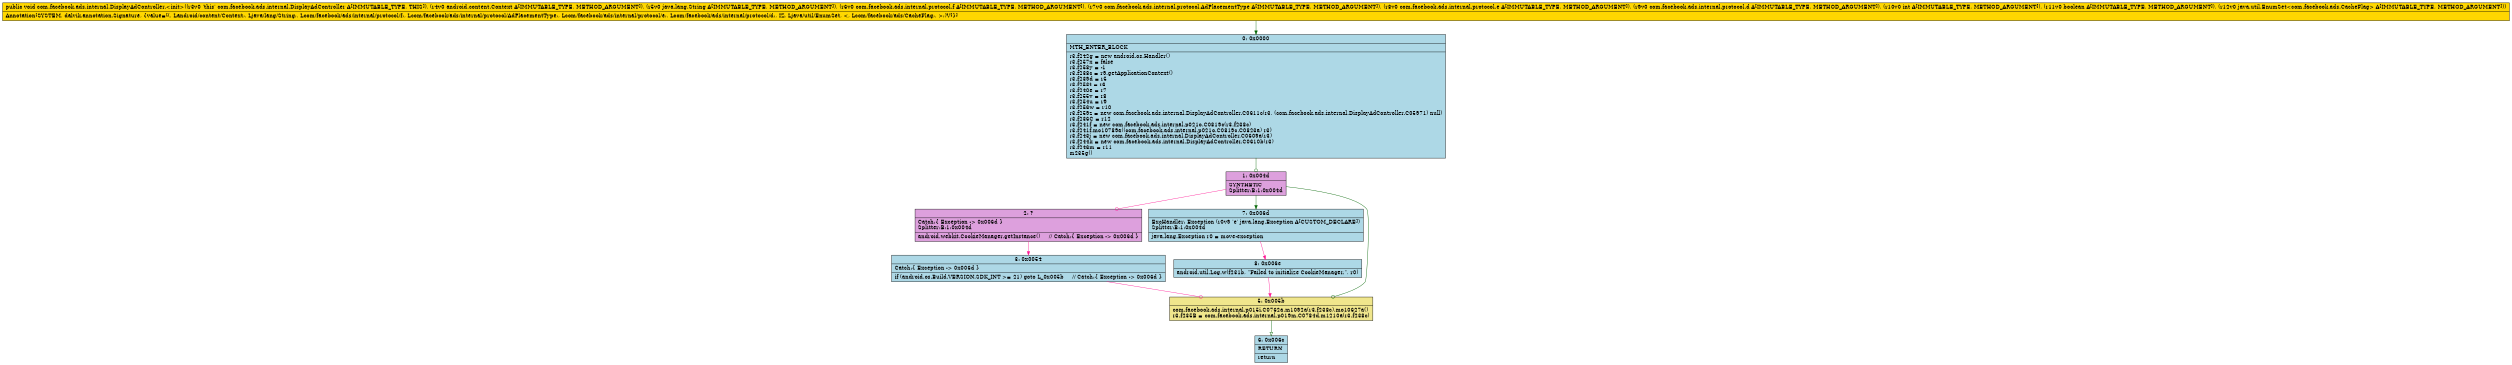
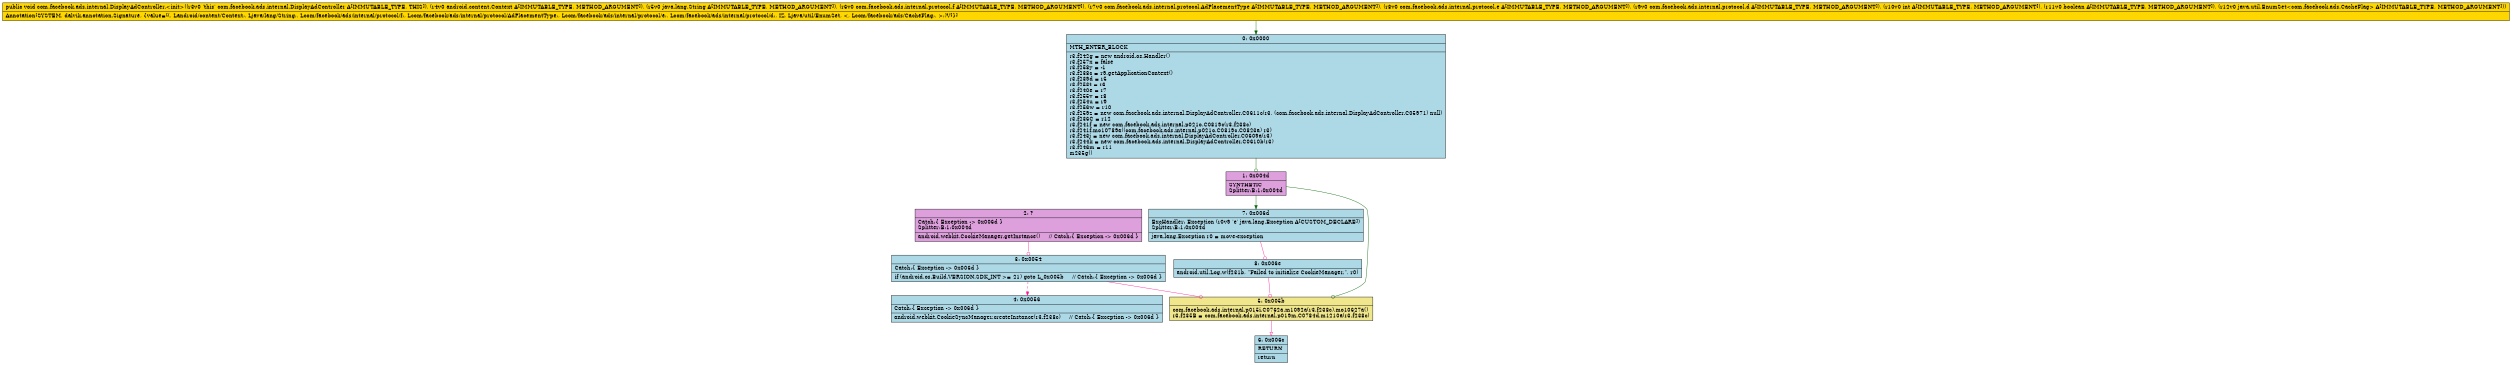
  digraph {
    node [fillcolor=lightblue shape=record style=filled]
    edge [arrowhead=normal color=deeppink]
    n1 [label="{0\:\ 0x0000|MTH_ENTER_BLOCK\l|r3.f242g = new android.os.Handler()\lr3.f257x = false\lr3.f258y = \-1\lr3.f238c = r9.getApplicationContext()\lr3.f239d = r5\lr3.f253t = r6\lr3.f240e = r7\lr3.f255v = r8\lr3.f254u = r9\lr3.f256w = r10\lr3.f259z = new com.facebook.ads.internal.DisplayAdController.C0611c(r3, (com.facebook.ads.internal.DisplayAdController.C05971) null)\lr3.f236C = r12\lr3.f241f = new com.facebook.ads.internal.p021o.C0819c(r3.f238c)\lr3.f241f.mo10789a((com.facebook.ads.internal.p021o.C0819c.C0823a) r3)\lr3.f243j = new com.facebook.ads.internal.DisplayAdController.C0609a(r3)\lr3.f244k = new com.facebook.ads.internal.DisplayAdController.C0610b(r3)\lr3.f246m = r11\lm235g()\l}"]
    n2 [fillcolor=plum label="{1\:\ 0x004d|SYNTHETIC\lSplitter:B:1:0x004d\l}"]
    n3 [fillcolor=plum label="{2\:\ ?|Catch:\{ Exception \-\> 0x006d \}\lSplitter:B:1:0x004d\l|android.webkit.CookieManager.getInstance()     \/\/ Catch:\{ Exception \-\> 0x006d \}\l}"]
    n4 [label="{7\:\ 0x006d|ExcHandler: Exception (r0v9 'e' java.lang.Exception A[CUSTOM_DECLARE])\lSplitter:B:1:0x004d\l|java.lang.Exception r0 = move\-exception\l}"]
    n5 [fillcolor=khaki label="{5\:\ 0x005b|com.facebook.ads.internal.p015i.C0762a.m1092a(r3.f238c).mo10627a()\lr3.f235B = com.facebook.ads.internal.p019m.C0784d.m1210a(r3.f238c)\l}"]
    n6 [label="{3\:\ 0x0054|Catch:\{ Exception \-\> 0x006d \}\l|if (android.os.Build.VERSION.SDK_INT \>= 21) goto L_0x005b     \/\/ Catch:\{ Exception \-\> 0x006d \}\l}"]
    n7 [label="{8\:\ 0x006e|android.util.Log.w(f231b, \"Failed to initialize CookieManager.\", r0)\l}"]
+   n8 [label="{4\:\ 0x0056|Catch:\{ Exception \-\> 0x006d \}\l|android.webkit.CookieSyncManager.createInstance(r3.f238c)     \/\/ Catch:\{ Exception \-\> 0x006d \}\l}"]
    n9 [label="{6\:\ 0x006c|RETURN\l|return\l}"]
    n10 [fillcolor=gold label="{public void com.facebook.ads.internal.DisplayAdController.\<init\>((r3v0 'this' com.facebook.ads.internal.DisplayAdController A[IMMUTABLE_TYPE, THIS]), (r4v0 android.content.Context A[IMMUTABLE_TYPE, METHOD_ARGUMENT]), (r5v0 java.lang.String A[IMMUTABLE_TYPE, METHOD_ARGUMENT]), (r6v0 com.facebook.ads.internal.protocol.f A[IMMUTABLE_TYPE, METHOD_ARGUMENT]), (r7v0 com.facebook.ads.internal.protocol.AdPlacementType A[IMMUTABLE_TYPE, METHOD_ARGUMENT]), (r8v0 com.facebook.ads.internal.protocol.e A[IMMUTABLE_TYPE, METHOD_ARGUMENT]), (r9v0 com.facebook.ads.internal.protocol.d A[IMMUTABLE_TYPE, METHOD_ARGUMENT]), (r10v0 int A[IMMUTABLE_TYPE, METHOD_ARGUMENT]), (r11v0 boolean A[IMMUTABLE_TYPE, METHOD_ARGUMENT]), (r12v0 java.util.EnumSet\<com.facebook.ads.CacheFlag\> A[IMMUTABLE_TYPE, METHOD_ARGUMENT]))  | Annotation[SYSTEM, dalvik.annotation.Signature, \{value=[(, Landroid\/content\/Context;, Ljava\/lang\/String;, Lcom\/facebook\/ads\/internal\/protocol\/f;, Lcom\/facebook\/ads\/internal\/protocol\/AdPlacementType;, Lcom\/facebook\/ads\/internal\/protocol\/e;, Lcom\/facebook\/ads\/internal\/protocol\/d;, IZ, Ljava\/util\/EnumSet, \<, Lcom\/facebook\/ads\/CacheFlag;, \>;)V]\}]\l}"]
    n1 -> n2 [arrowhead=odot color=darkgreen]
-   n2 -> n3 [arrowhead=odot]
    n2 -> n4 [color=darkgreen]
    n2 -> n5 [arrowhead=odot color=darkgreen]
-   n3 -> n6
-   n4 -> n7
-   n5 -> n9 [arrowhead=onormal color=darkgreen]
+   n3 -> n6 [arrowhead=odot]
+   n4 -> n7 [arrowhead=odot]
+   n5 -> n9 [arrowhead=onormal]
    n6 -> n5 [arrowhead=odot]
-   n7 -> n5
+   n6 -> n8 [style=dashed]
+   n7 -> n5 [arrowhead=odot]
    n10 -> n1 [color=darkgreen]
  }
